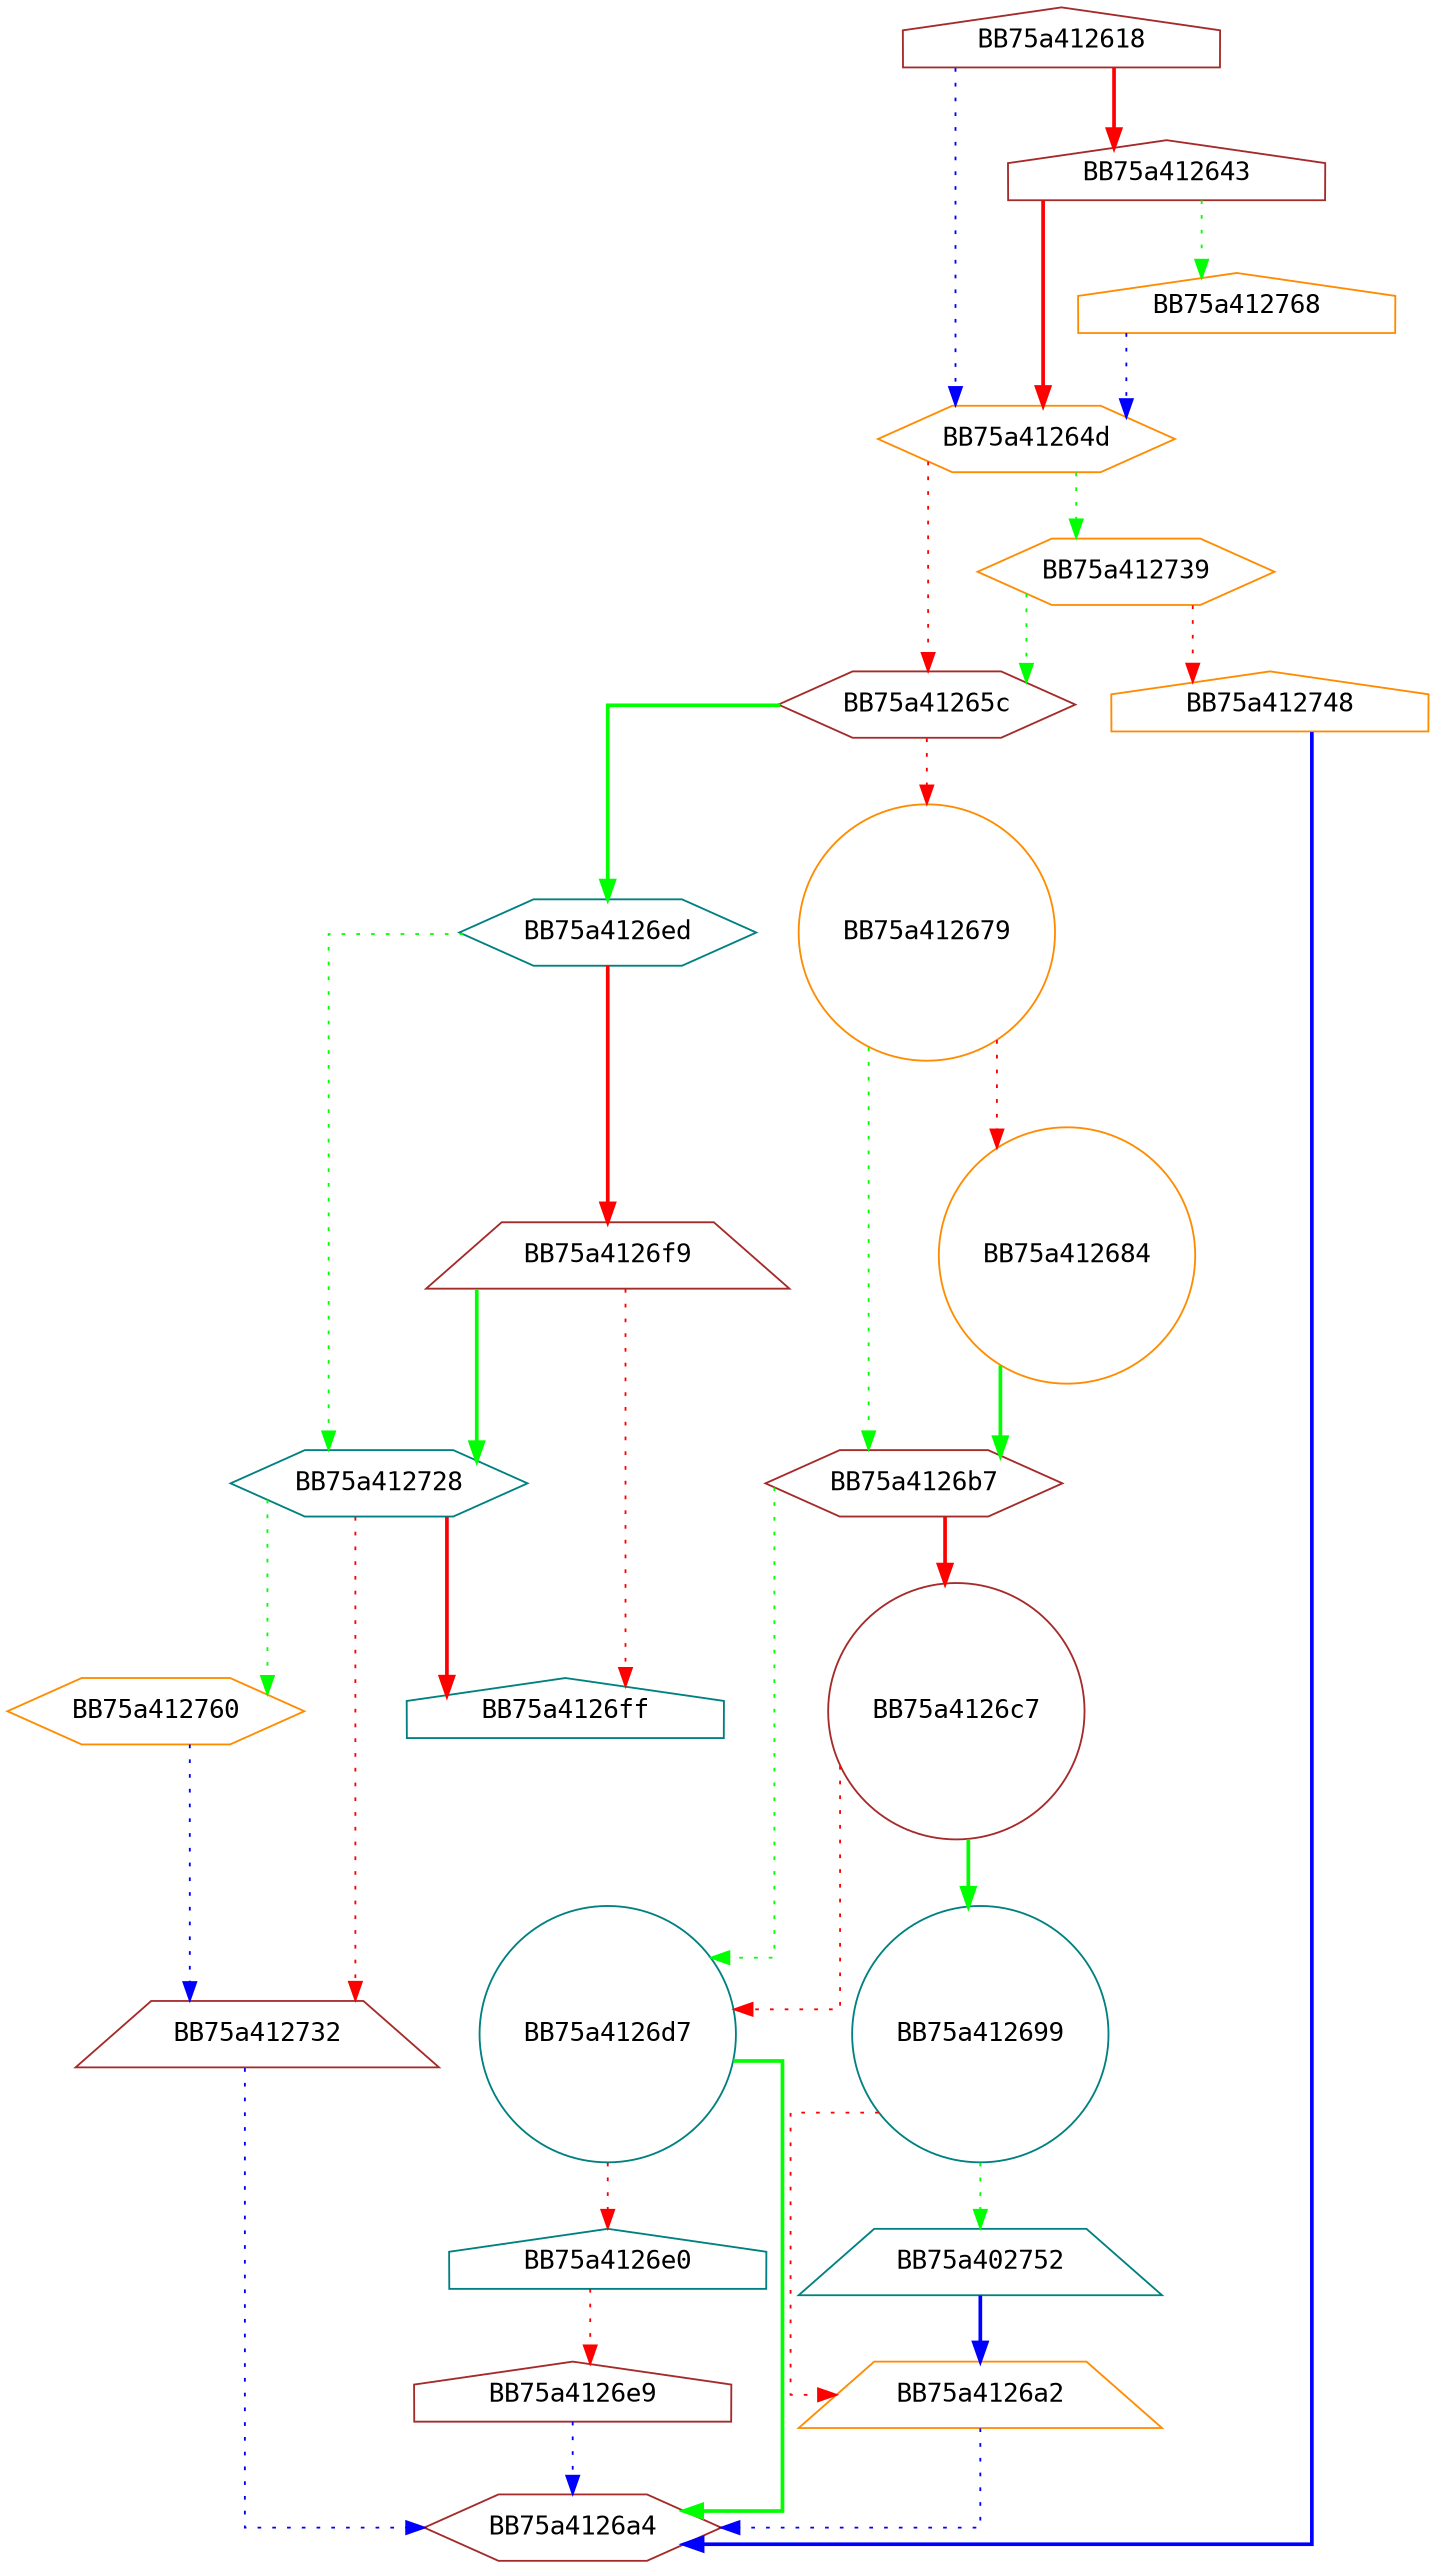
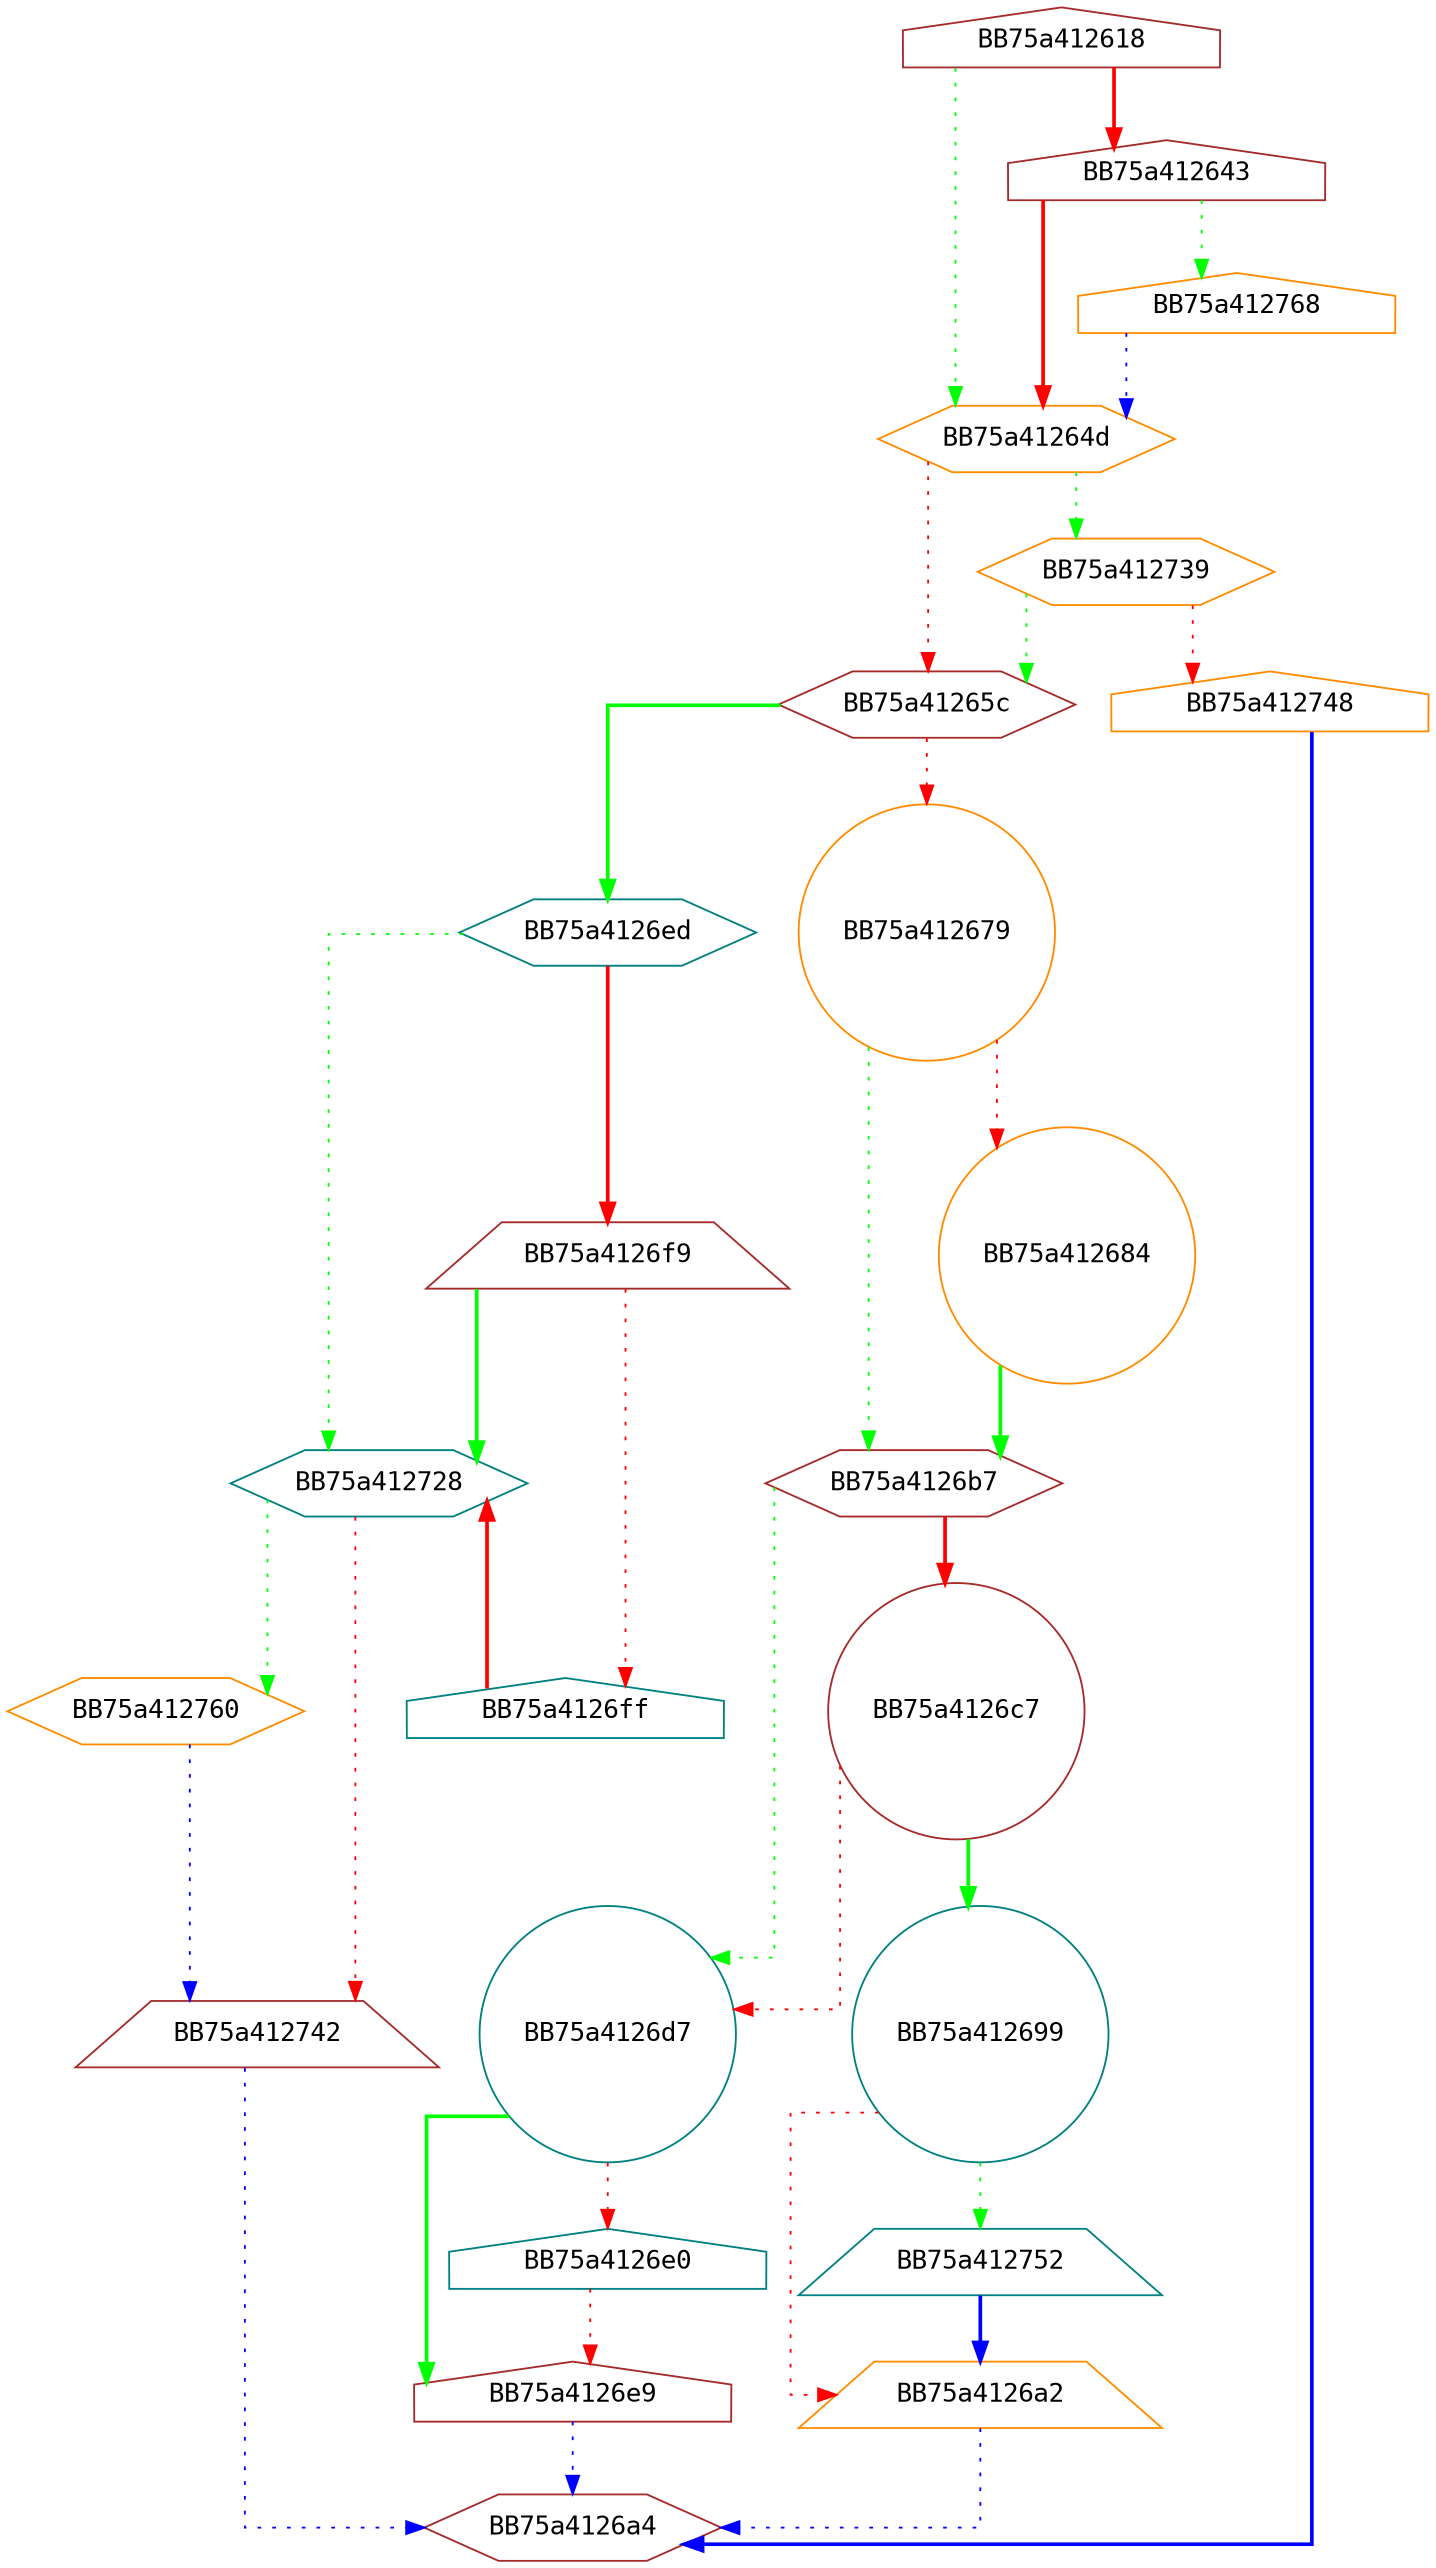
  digraph {
    fontname="DejaVu Sans Mono"
    splines=ortho
    node [color=brown fontname="DejaVu Sans Mono" shape=hexagon]
    edge [color=red fontname="DejaVu Sans Mono" style=dotted]
    BB75a412618 [shape=house]
    BB75a41264d [color=darkorange]
    BB75a412643 [shape=house]
    BB75a412739 [color=darkorange]
    BB75a41265c
    BB75a412768 [color=darkorange shape=house]
    BB75a412748 [color=darkorange shape=house]
    BB75a4126ed [color=teal]
    BB75a412679 [color=darkorange shape=circle]
    BB75a4126a4
    BB75a412728 [color=teal]
    BB75a4126f9 [shape=trapezium]
    BB75a4126b7
    BB75a412684 [color=darkorange shape=circle]
    BB75a412760 [color=darkorange]
-   BB75a412732 [shape=trapezium]
+   BB75a412732 [shape=trapezium label=BB75a412742]
    BB75a4126ff [color=teal shape=house]
    BB75a4126d7 [color=teal shape=circle]
    BB75a4126c7 [shape=circle]
    BB75a4126e9 [shape=house]
    BB75a4126e0 [color=teal shape=house]
    BB75a412699 [color=teal shape=circle]
-   BB75a412752 [color=teal shape=trapezium label=BB75a402752]
+   BB75a412752 [color=teal shape=trapezium]
    BB75a4126a2 [color=darkorange shape=trapezium]
-   BB75a412618 -> BB75a41264d [color=blue]
+   BB75a412618 -> BB75a41264d [color=green]
    BB75a412618 -> BB75a412643 [style=bold]
    BB75a41264d -> BB75a412739 [color=green]
    BB75a41264d -> BB75a41265c
    BB75a412643 -> BB75a41264d [style=bold]
    BB75a412643 -> BB75a412768 [color=green]
    BB75a412739 -> BB75a41265c [color=green]
    BB75a412739 -> BB75a412748
    BB75a41265c -> BB75a4126ed [color=green style=bold]
    BB75a41265c -> BB75a412679
    BB75a412768 -> BB75a41264d [color=blue]
    BB75a412748 -> BB75a4126a4 [color=blue style=bold]
    BB75a4126ed -> BB75a412728 [color=green]
    BB75a4126ed -> BB75a4126f9 [style=bold]
    BB75a412679 -> BB75a4126b7 [color=green]
    BB75a412679 -> BB75a412684
    BB75a412728 -> BB75a412760 [color=green]
    BB75a412728 -> BB75a412732
    BB75a4126f9 -> BB75a412728 [color=green style=bold]
    BB75a4126f9 -> BB75a4126ff
    BB75a4126b7 -> BB75a4126d7 [color=green]
    BB75a4126b7 -> BB75a4126c7 [style=bold]
    BB75a412684 -> BB75a4126b7 [color=green style=bold]
    BB75a412760 -> BB75a412732 [color=blue]
    BB75a412732 -> BB75a4126a4 [color=blue]
-   BB75a412728 -> BB75a4126ff [style=bold]
-   BB75a4126d7 -> BB75a4126a4 [color=green style=bold]
+   BB75a4126ff -> BB75a412728 [style=bold]
+   BB75a4126d7 -> BB75a4126e9 [color=green style=bold]
    BB75a4126d7 -> BB75a4126e0
    BB75a4126c7 -> BB75a4126d7
    BB75a4126c7 -> BB75a412699 [color=green style=bold]
    BB75a4126e9 -> BB75a4126a4 [color=blue]
    BB75a4126e0 -> BB75a4126e9
    BB75a412699 -> BB75a412752 [color=green]
    BB75a412699 -> BB75a4126a2
    BB75a412752 -> BB75a4126a2 [color=blue style=bold]
    BB75a4126a2 -> BB75a4126a4 [color=blue]
  }
